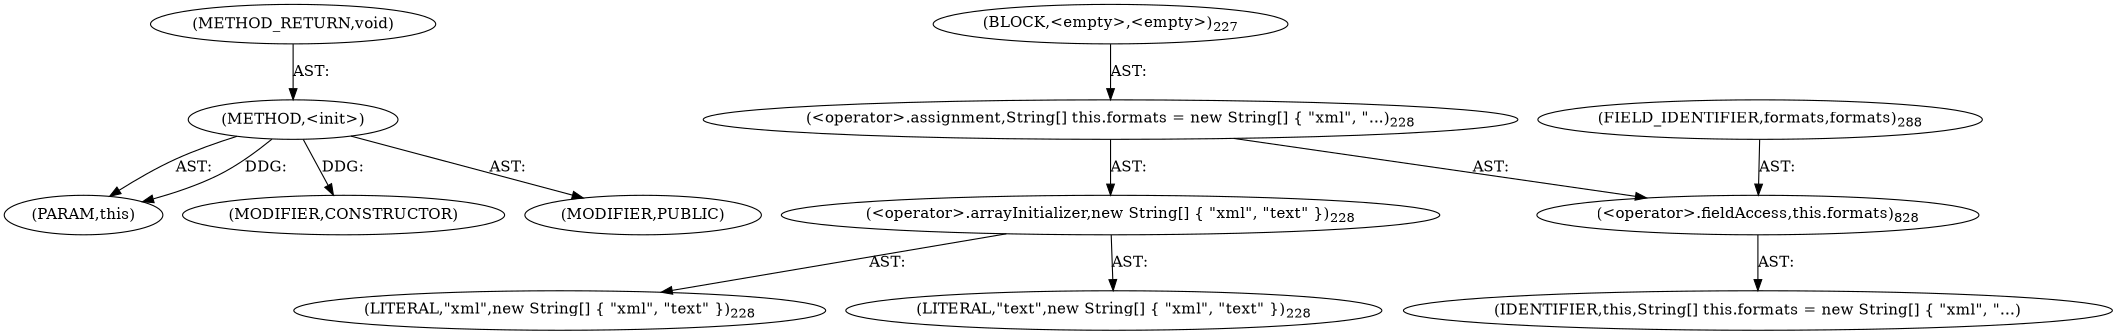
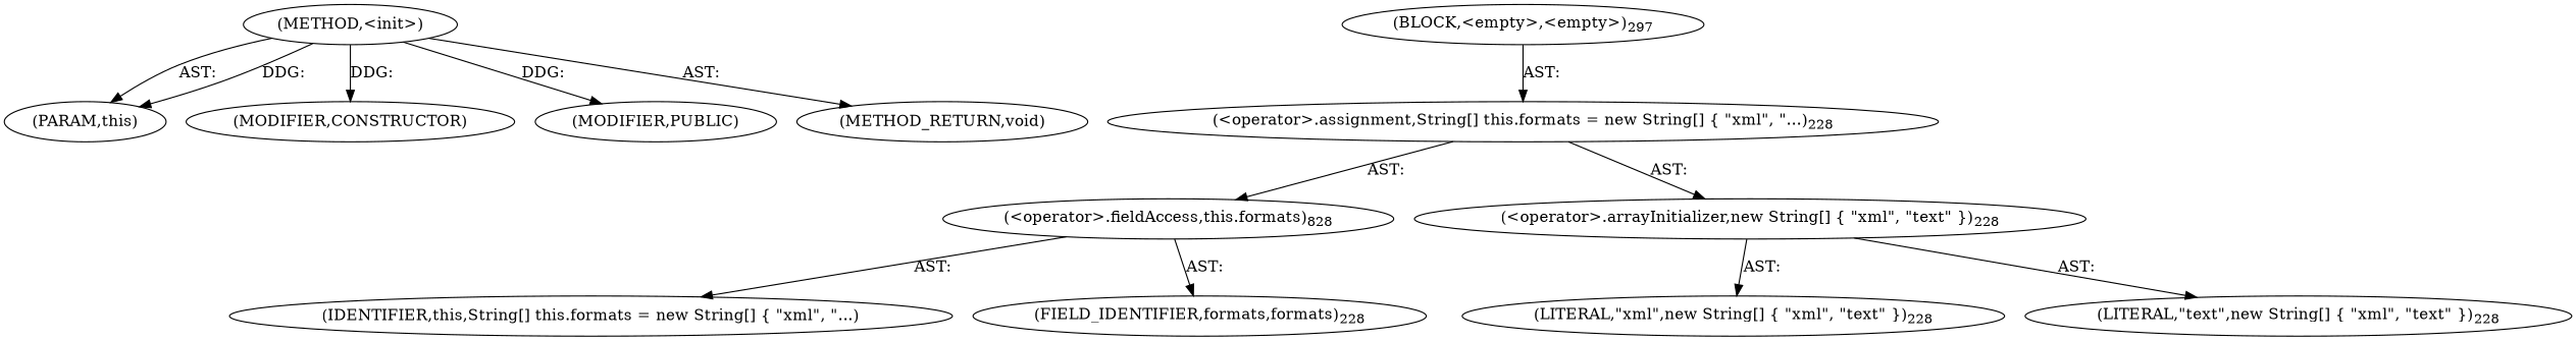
  digraph {
    n1 [label=<(METHOD,&lt;init&gt;)>]
    n2 [label=<(PARAM,this)>]
    n3 [label=<(MODIFIER,CONSTRUCTOR)>]
    n4 [label=<(MODIFIER,PUBLIC)>]
    n5 [label=<(METHOD_RETURN,void)>]
-   n6 [label=<(BLOCK,&lt;empty&gt;,&lt;empty&gt;)<SUB>227</SUB>>]
+   n6 [label=<(BLOCK,&lt;empty&gt;,&lt;empty&gt;)<SUB>297</SUB>>]
    n7 [label=<(&lt;operator&gt;.assignment,String[] this.formats = new String[] { &quot;xml&quot;, &quot;...)<SUB>228</SUB>>]
    n8 [label=<(&lt;operator&gt;.fieldAccess,this.formats)<SUB>828</SUB>>]
    n9 [label=<(&lt;operator&gt;.arrayInitializer,new String[] { &quot;xml&quot;, &quot;text&quot; })<SUB>228</SUB>>]
    n10 [label=<(IDENTIFIER,this,String[] this.formats = new String[] { &quot;xml&quot;, &quot;...)>]
-   n11 [label=<(FIELD_IDENTIFIER,formats,formats)<SUB>288</SUB>>]
+   n11 [label=<(FIELD_IDENTIFIER,formats,formats)<SUB>228</SUB>>]
    n12 [label=<(LITERAL,&quot;xml&quot;,new String[] { &quot;xml&quot;, &quot;text&quot; })<SUB>228</SUB>>]
    n13 [label=<(LITERAL,&quot;text&quot;,new String[] { &quot;xml&quot;, &quot;text&quot; })<SUB>228</SUB>>]
    n1 -> n2 [label="AST: "]
    n1 -> n2 [label="DDG: "]
    n1 -> n3 [label="DDG: "]
-   n1 -> n4 [label="AST: "]
-   n5 -> n1 [label="AST: "]
+   n1 -> n4 [label="DDG: "]
+   n1 -> n5 [label="AST: "]
    n6 -> n7 [label="AST: "]
    n7 -> n8 [label="AST: "]
    n7 -> n9 [label="AST: "]
    n8 -> n10 [label="AST: "]
-   n11 -> n8 [label="AST: "]
+   n8 -> n11 [label="AST: "]
    n9 -> n12 [label="AST: "]
    n9 -> n13 [label="AST: "]
  }
